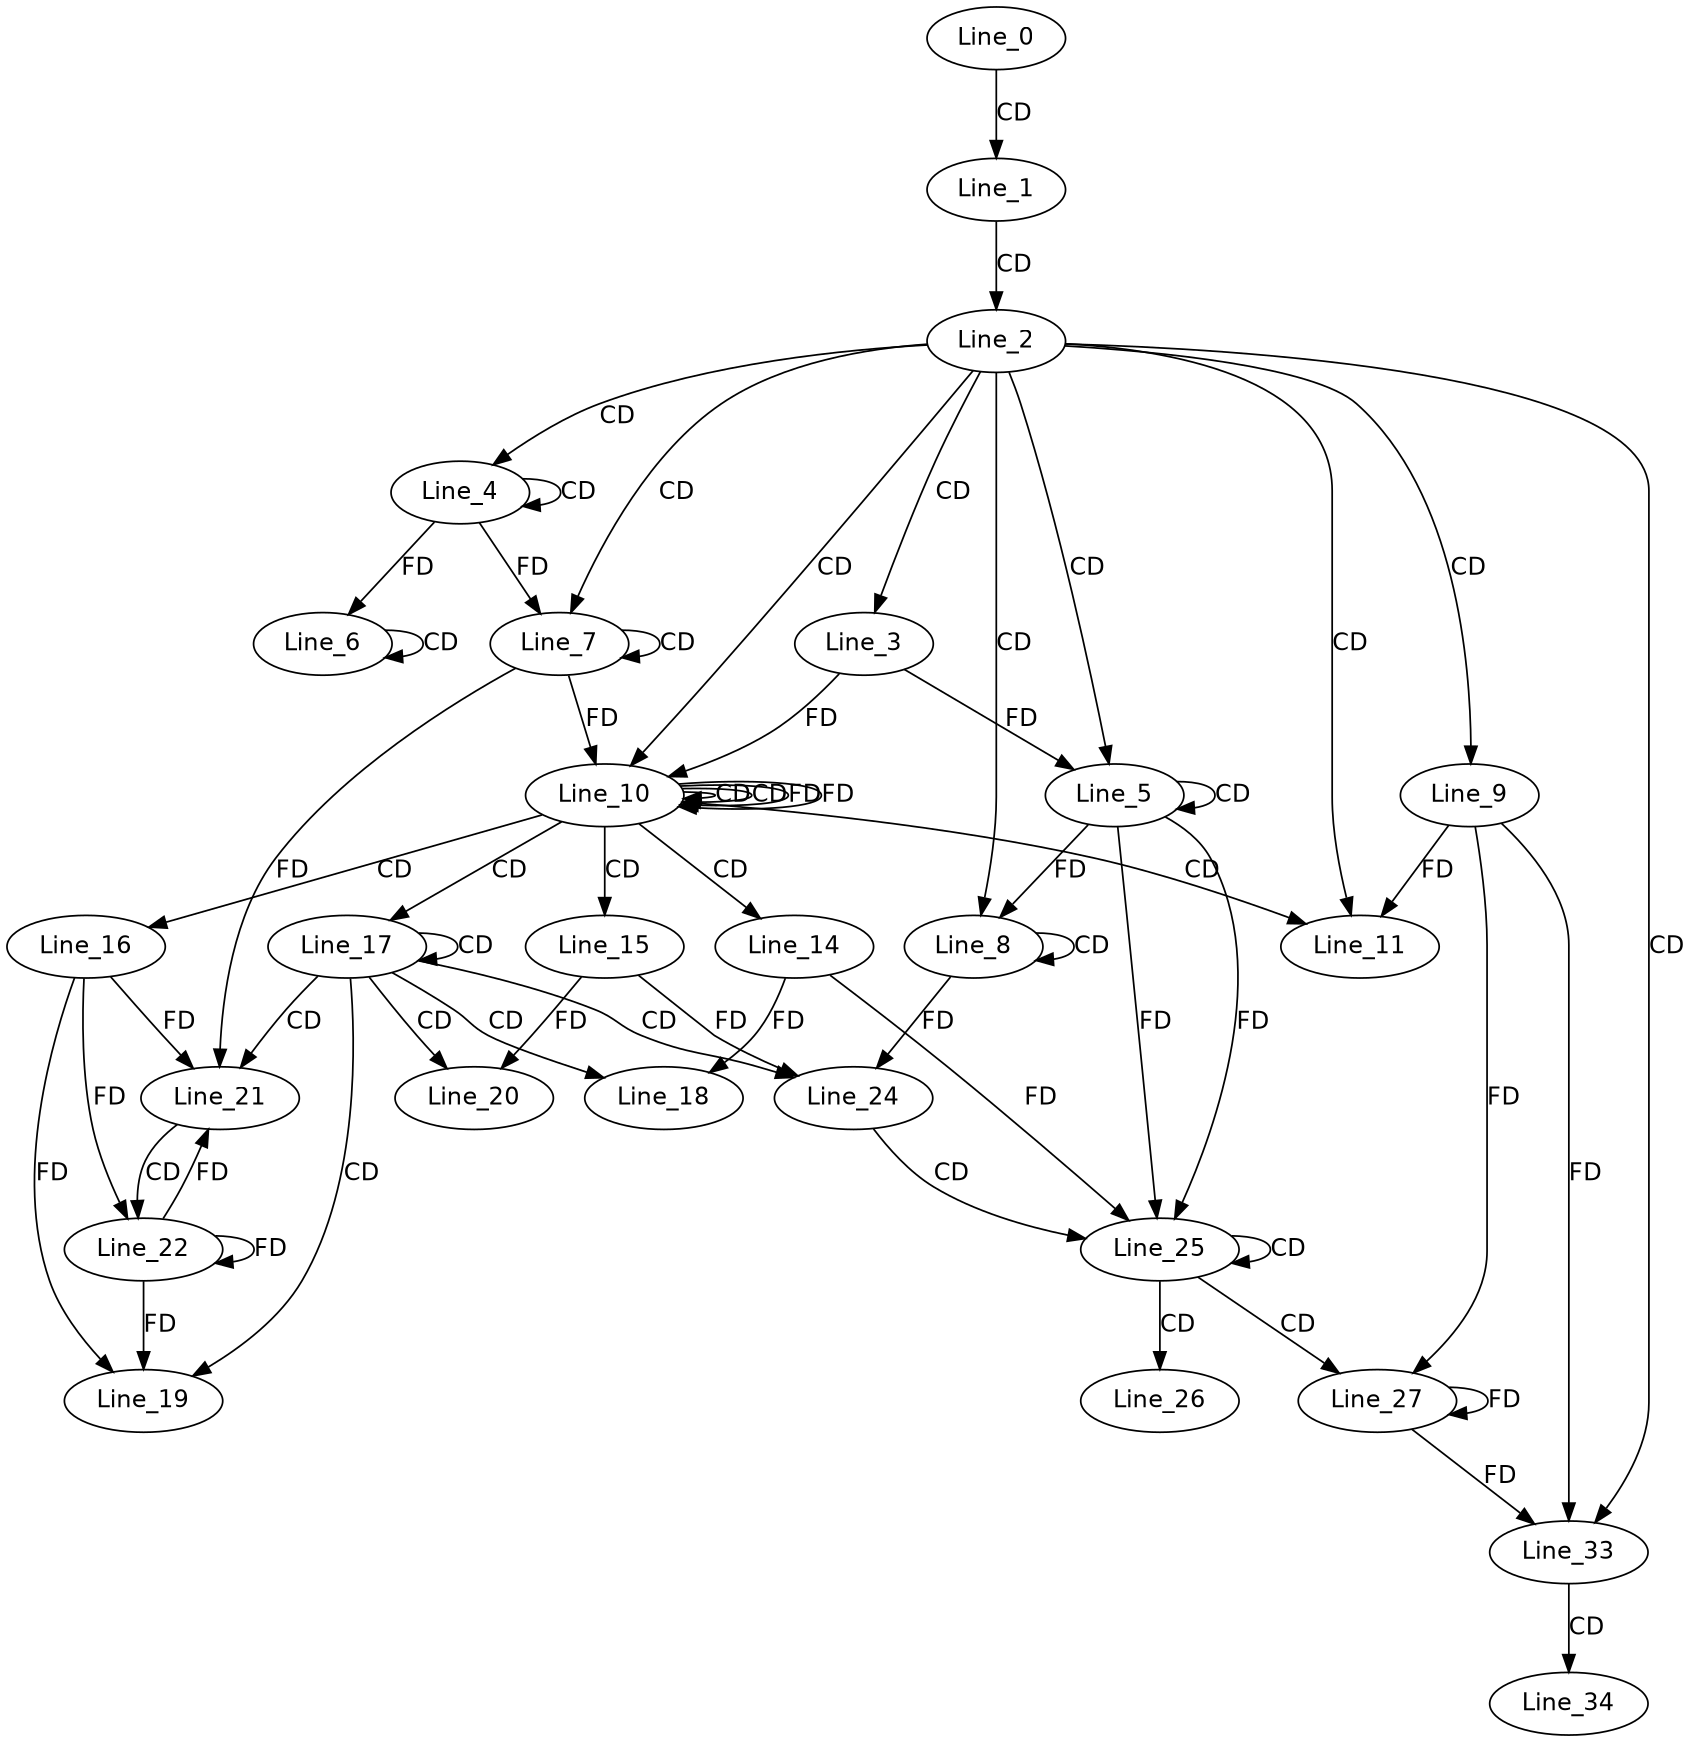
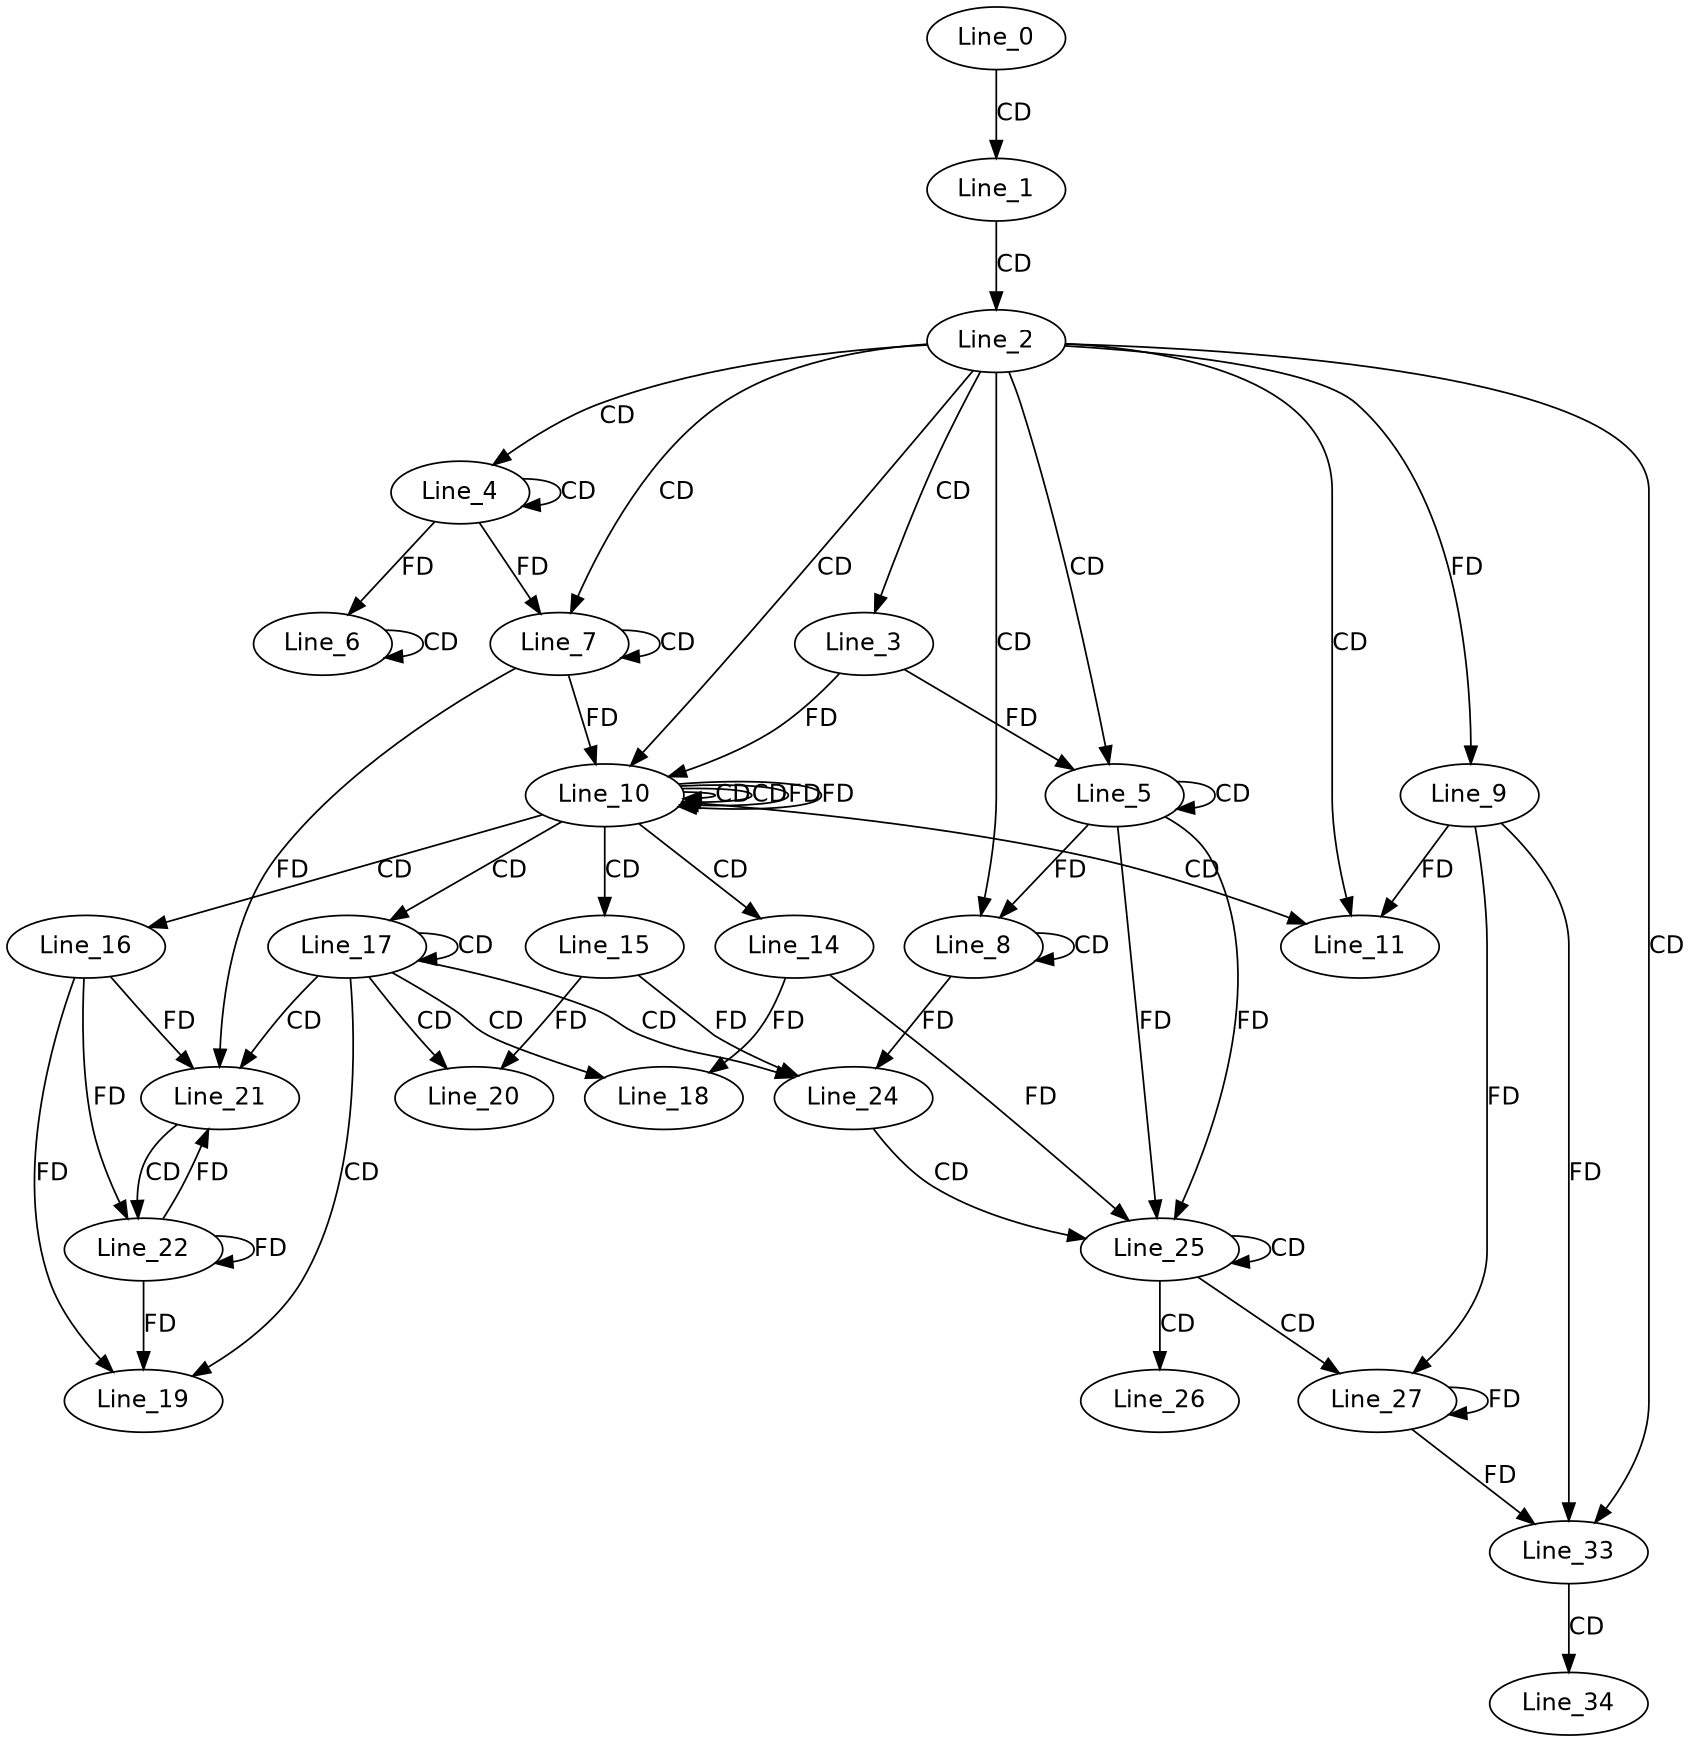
  digraph {
    fontname="DejaVu Sans"
    node [fontname="DejaVu Sans"]
    edge [fontname="DejaVu Sans"]
    Line_0
    Line_1
    Line_2
    Line_3
    Line_4
    Line_5
    Line_7
    Line_8
    Line_9
    Line_10
    Line_33
    Line_11
    Line_6
    Line_25
    Line_21
    Line_24
    Line_27
    Line_14
    Line_15
    Line_16
    Line_17
    Line_34
    Line_26
    Line_22
    Line_18
    Line_20
    Line_19
    Line_0 -> Line_1 [label=CD]
    Line_1 -> Line_2 [label=CD]
    Line_2 -> Line_3 [label=CD]
    Line_2 -> Line_4 [label=CD]
    Line_2 -> Line_5 [label=CD]
    Line_2 -> Line_7 [label=CD]
    Line_2 -> Line_8 [label=CD]
-   Line_2 -> Line_9 [label=CD]
+   Line_2 -> Line_9 [label=FD]
    Line_2 -> Line_10 [label=CD]
    Line_2 -> Line_33 [label=CD]
    Line_2 -> Line_11 [label=CD]
    Line_3 -> Line_5 [label=FD]
    Line_3 -> Line_10 [label=FD]
    Line_4 -> Line_4 [label=CD]
    Line_4 -> Line_7 [label=FD]
    Line_4 -> Line_6 [label=FD]
    Line_5 -> Line_5 [label=CD]
    Line_5 -> Line_8 [label=FD]
    Line_5 -> Line_25 [label=FD]
    Line_5 -> Line_25 [label=FD]
    Line_7 -> Line_7 [label=CD]
    Line_7 -> Line_10 [label=FD]
    Line_7 -> Line_21 [label=FD]
    Line_8 -> Line_8 [label=CD]
    Line_8 -> Line_24 [label=FD]
    Line_9 -> Line_33 [label=FD]
    Line_9 -> Line_11 [label=FD]
    Line_9 -> Line_27 [label=FD]
    Line_10 -> Line_10 [label=CD]
    Line_10 -> Line_10 [label=CD]
    Line_10 -> Line_10 [label=FD]
    Line_10 -> Line_10 [label=FD]
    Line_10 -> Line_11 [label=CD]
    Line_10 -> Line_14 [label=CD]
    Line_10 -> Line_15 [label=CD]
    Line_10 -> Line_16 [label=CD]
    Line_10 -> Line_17 [label=CD]
    Line_33 -> Line_34 [label=CD]
    Line_6 -> Line_6 [label=CD]
    Line_25 -> Line_25 [label=CD]
    Line_25 -> Line_27 [label=CD]
    Line_25 -> Line_26 [label=CD]
    Line_21 -> Line_22 [label=CD]
    Line_24 -> Line_25 [label=CD]
    Line_27 -> Line_33 [label=FD]
    Line_27 -> Line_27 [label=FD]
    Line_14 -> Line_25 [label=FD]
    Line_14 -> Line_18 [label=FD]
    Line_15 -> Line_24 [label=FD]
    Line_15 -> Line_20 [label=FD]
    Line_16 -> Line_21 [label=FD]
    Line_16 -> Line_22 [label=FD]
    Line_16 -> Line_19 [label=FD]
    Line_17 -> Line_21 [label=CD]
    Line_17 -> Line_24 [label=CD]
    Line_17 -> Line_17 [label=CD]
    Line_17 -> Line_18 [label=CD]
    Line_17 -> Line_20 [label=CD]
    Line_17 -> Line_19 [label=CD]
    Line_22 -> Line_21 [label=FD]
    Line_22 -> Line_22 [label=FD]
    Line_22 -> Line_19 [label=FD]
  }
